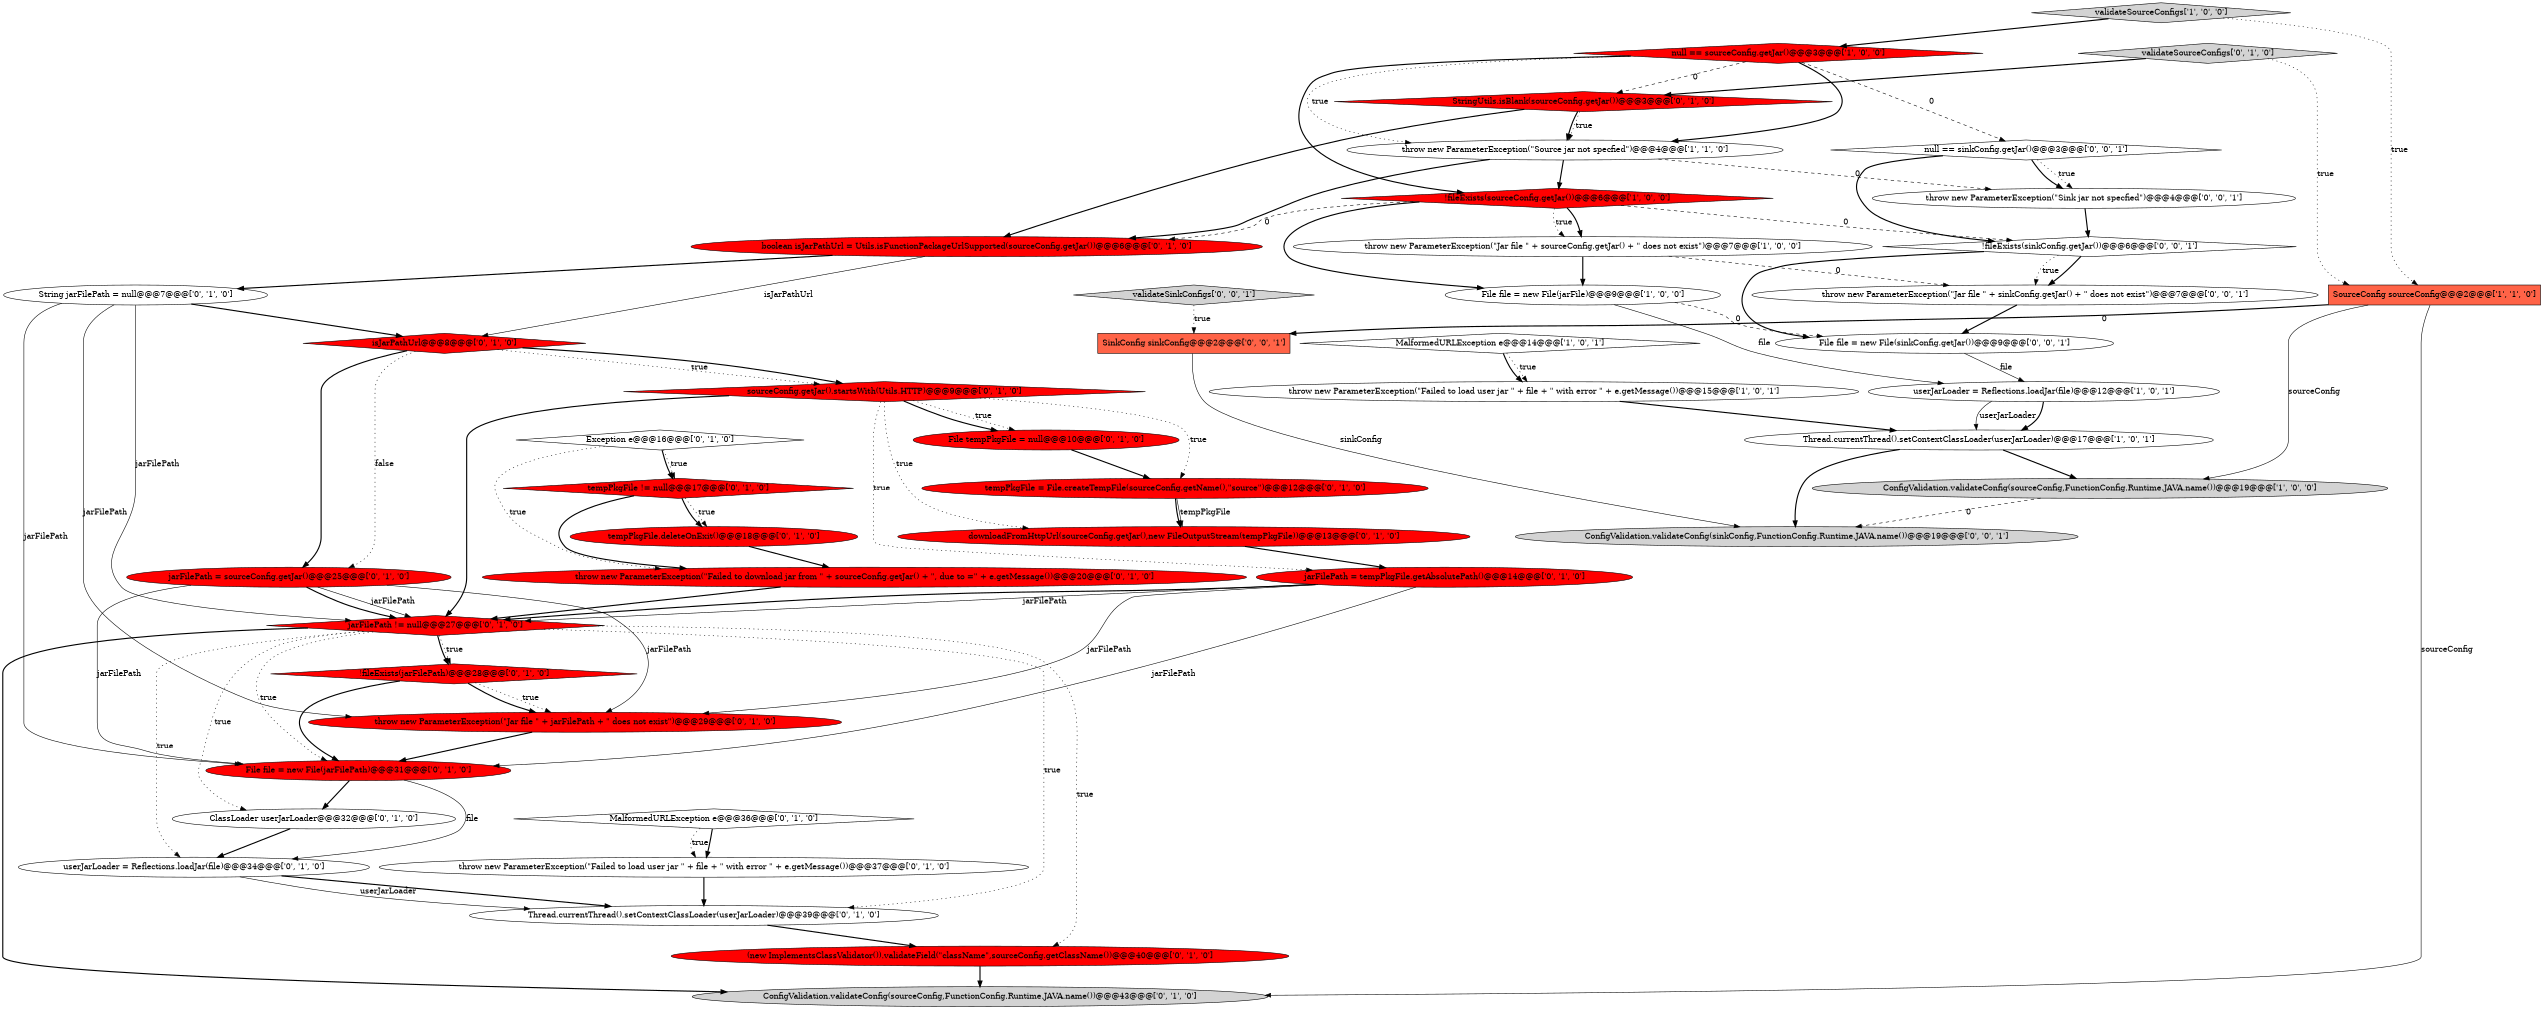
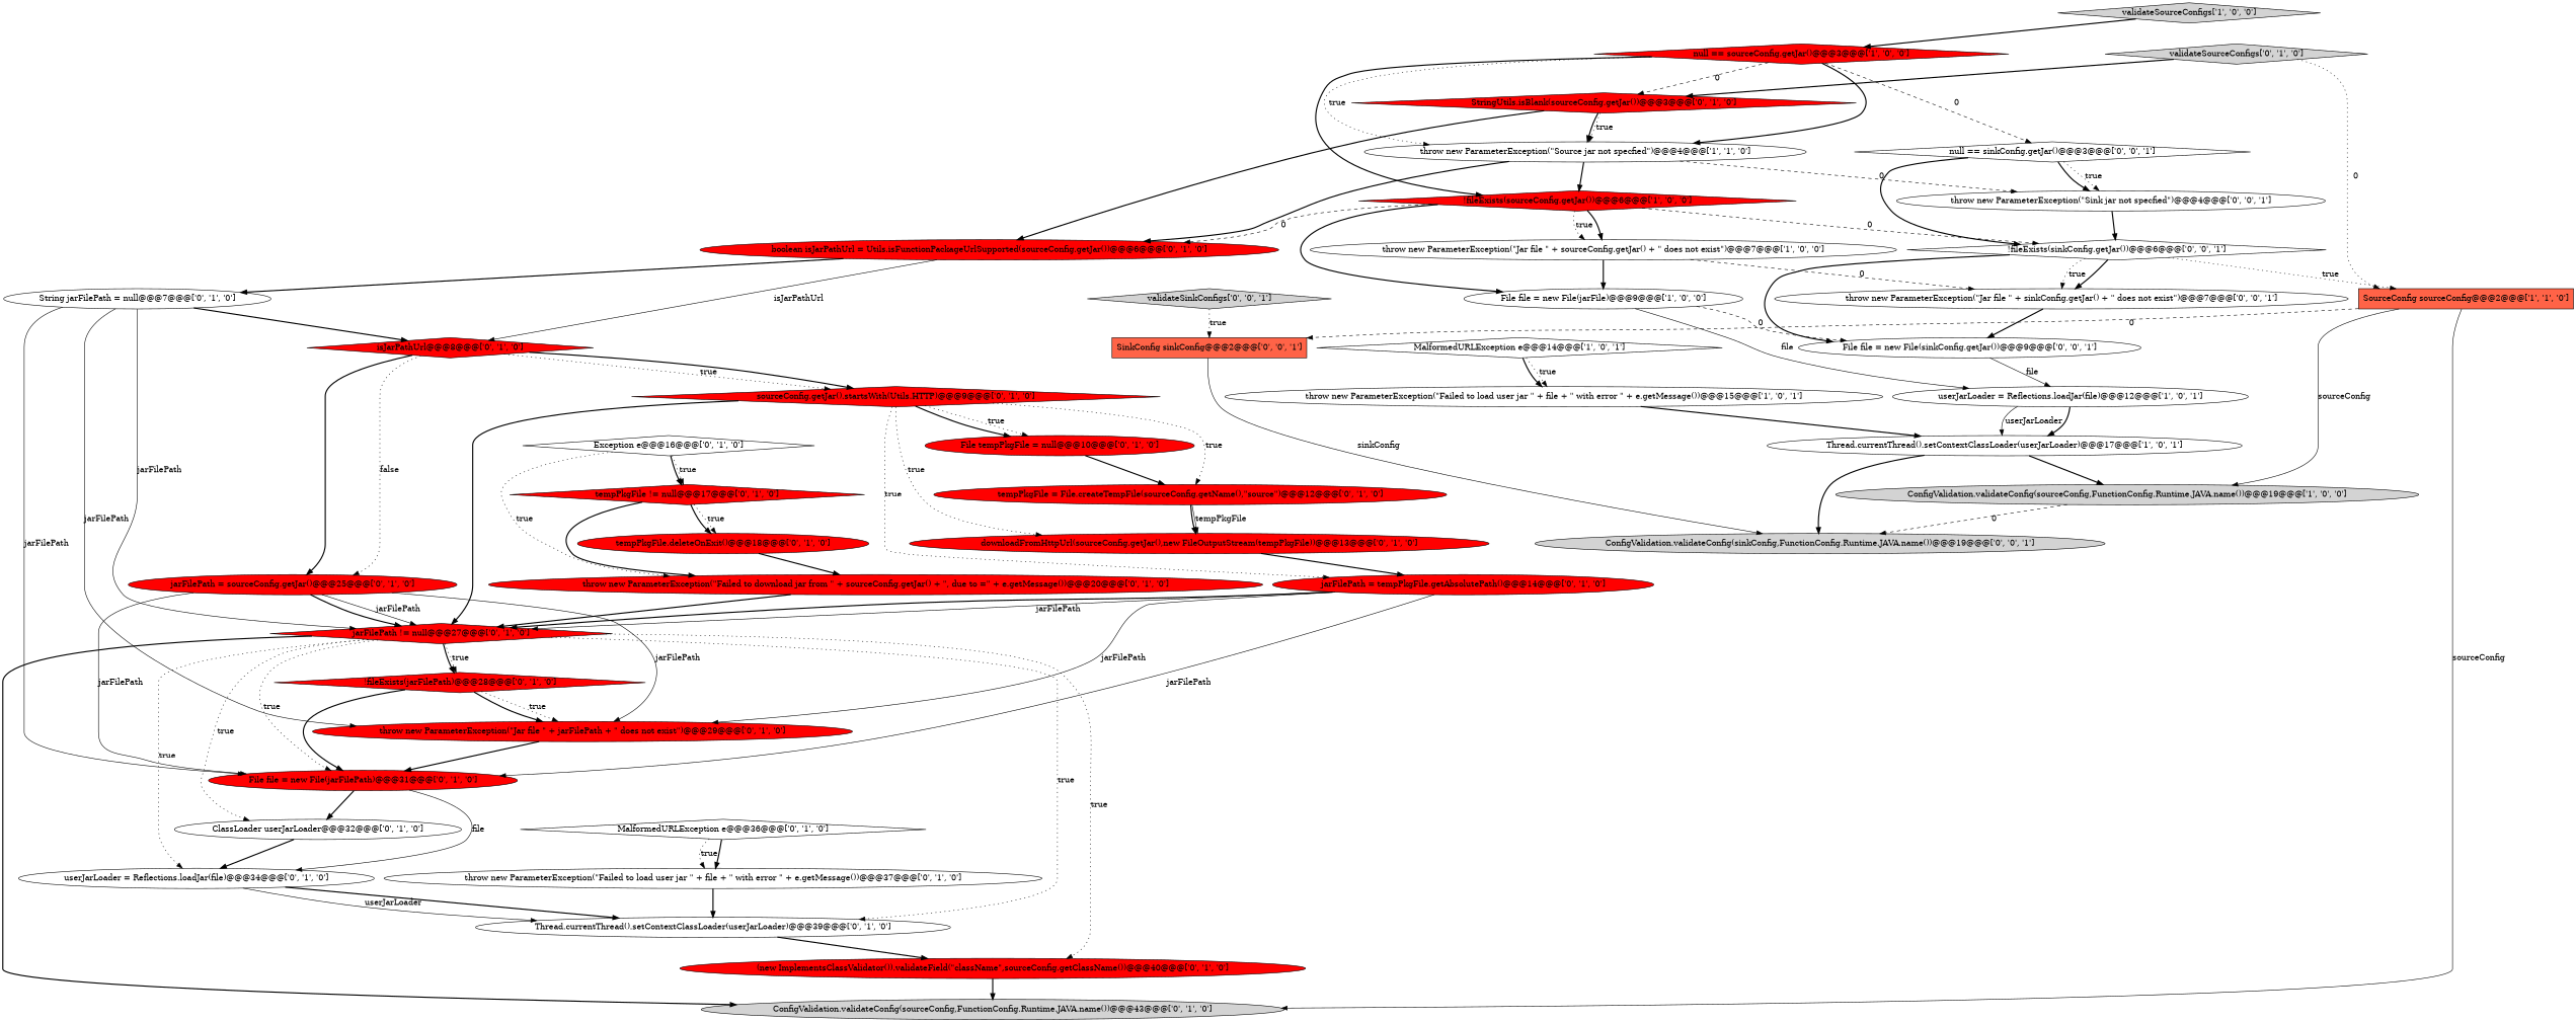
  digraph {
    node [fillcolor=white shape=ellipse style=filled]
    edge [style=bold]
    n1 [label="File file = new File(jarFile)@@@9@@@['1', '0', '0']"]
    n2 [label="File file = new File(sinkConfig.getJar())@@@9@@@['0', '0', '1']"]
    n3 [label="userJarLoader = Reflections.loadJar(file)@@@12@@@['1', '0', '1']"]
    n4 [label="Thread.currentThread().setContextClassLoader(userJarLoader)@@@17@@@['1', '0', '1']"]
    n5 [fillcolor=red label="sourceConfig.getJar().startsWith(Utils.HTTP)@@@9@@@['0', '1', '0']" shape=diamond]
    n6 [fillcolor=red label="downloadFromHttpUrl(sourceConfig.getJar(),new FileOutputStream(tempPkgFile))@@@13@@@['0', '1', '0']"]
    n7 [fillcolor=red label="jarFilePath = tempPkgFile.getAbsolutePath()@@@14@@@['0', '1', '0']"]
    n8 [fillcolor=red label="File tempPkgFile = null@@@10@@@['0', '1', '0']"]
    n9 [fillcolor=red label="jarFilePath != null@@@27@@@['0', '1', '0']" shape=diamond]
    n10 [fillcolor=red label="tempPkgFile = File.createTempFile(sourceConfig.getName(),\"source\")@@@12@@@['0', '1', '0']"]
    n11 [fillcolor=red label="throw new ParameterException(\"Jar file \" + jarFilePath + \" does not exist\")@@@29@@@['0', '1', '0']"]
    n12 [fillcolor=red label="File file = new File(jarFilePath)@@@31@@@['0', '1', '0']"]
    n13 [label="ClassLoader userJarLoader@@@32@@@['0', '1', '0']"]
    n14 [label="userJarLoader = Reflections.loadJar(file)@@@34@@@['0', '1', '0']"]
    n15 [label="Thread.currentThread().setContextClassLoader(userJarLoader)@@@39@@@['0', '1', '0']"]
    n16 [fillcolor=red label="!fileExists(jarFilePath)@@@28@@@['0', '1', '0']" shape=diamond]
    n17 [fillcolor=lightgray label="ConfigValidation.validateConfig(sourceConfig,FunctionConfig.Runtime.JAVA.name())@@@43@@@['0', '1', '0']"]
    n18 [fillcolor=red label="(new ImplementsClassValidator()).validateField(\"className\",sourceConfig.getClassName())@@@40@@@['0', '1', '0']"]
    n19 [label="throw new ParameterException(\"Jar file \" + sinkConfig.getJar() + \" does not exist\")@@@7@@@['0', '0', '1']"]
    n20 [fillcolor=red label="boolean isJarPathUrl = Utils.isFunctionPackageUrlSupported(sourceConfig.getJar())@@@6@@@['0', '1', '0']"]
    n21 [label="String jarFilePath = null@@@7@@@['0', '1', '0']"]
    n22 [fillcolor=red label="isJarPathUrl@@@8@@@['0', '1', '0']" shape=diamond]
    n23 [fillcolor=red label="jarFilePath = sourceConfig.getJar()@@@25@@@['0', '1', '0']"]
    n24 [fillcolor=lightgray label="validateSinkConfigs['0', '0', '1']" shape=diamond]
    n25 [fillcolor=tomato label="SinkConfig sinkConfig@@@2@@@['0', '0', '1']" shape=box]
    n26 [fillcolor=lightgray label="ConfigValidation.validateConfig(sinkConfig,FunctionConfig.Runtime.JAVA.name())@@@19@@@['0', '0', '1']"]
    n27 [label="null == sinkConfig.getJar()@@@3@@@['0', '0', '1']" shape=diamond]
    n28 [label="throw new ParameterException(\"Sink jar not specfied\")@@@4@@@['0', '0', '1']"]
    n29 [label="!fileExists(sinkConfig.getJar())@@@6@@@['0', '0', '1']" shape=diamond]
    n30 [label="throw new ParameterException(\"Source jar not specfied\")@@@4@@@['1', '1', '0']"]
    n31 [fillcolor=red label="!fileExists(sourceConfig.getJar())@@@6@@@['1', '0', '0']" shape=diamond]
    n32 [label="throw new ParameterException(\"Jar file \" + sourceConfig.getJar() + \" does not exist\")@@@7@@@['1', '0', '0']"]
    n33 [label="throw new ParameterException(\"Failed to load user jar \" + file + \" with error \" + e.getMessage())@@@15@@@['1', '0', '1']"]
    n34 [fillcolor=lightgray label="ConfigValidation.validateConfig(sourceConfig,FunctionConfig.Runtime.JAVA.name())@@@19@@@['1', '0', '0']"]
    n35 [fillcolor=red label="tempPkgFile != null@@@17@@@['0', '1', '0']" shape=diamond]
    n36 [fillcolor=red label="throw new ParameterException(\"Failed to download jar from \" + sourceConfig.getJar() + \", due to =\" + e.getMessage())@@@20@@@['0', '1', '0']"]
    n37 [fillcolor=red label="tempPkgFile.deleteOnExit()@@@18@@@['0', '1', '0']"]
    n38 [fillcolor=red label="StringUtils.isBlank(sourceConfig.getJar())@@@3@@@['0', '1', '0']" shape=diamond]
    n39 [fillcolor=red label="null == sourceConfig.getJar()@@@3@@@['1', '0', '0']" shape=diamond]
    n40 [label="MalformedURLException e@@@36@@@['0', '1', '0']" shape=diamond]
    n41 [label="throw new ParameterException(\"Failed to load user jar \" + file + \" with error \" + e.getMessage())@@@37@@@['0', '1', '0']"]
    n42 [fillcolor=lightgray label="validateSourceConfigs['0', '1', '0']" shape=diamond]
    n43 [fillcolor=tomato label="SourceConfig sourceConfig@@@2@@@['1', '1', '0']" shape=box]
    n44 [label="MalformedURLException e@@@14@@@['1', '0', '1']" shape=diamond]
    n45 [fillcolor=lightgray label="validateSourceConfigs['1', '0', '0']" shape=diamond]
    n46 [label="Exception e@@@16@@@['0', '1', '0']" shape=diamond]
    n1 -> n2 [label=0 style=dashed]
    n1 -> n3 [label=file style=solid]
    n2 -> n3 [label=file style=solid]
    n3 -> n4 [label=userJarLoader style=solid]
    n3 -> n4
    n4 -> n26
    n4 -> n34
    n5 -> n6 [label=true style=dotted]
    n5 -> n7 [label=true style=dotted]
    n5 -> n8 [label=true style=dotted]
    n5 -> n8
    n5 -> n9
    n5 -> n10 [label=true style=dotted]
    n6 -> n7
    n7 -> n9 [label=jarFilePath style=solid]
    n7 -> n9
    n7 -> n11 [label=jarFilePath style=solid]
    n7 -> n12 [label=jarFilePath style=solid]
    n8 -> n10
    n9 -> n12 [label=true style=dotted]
    n9 -> n13 [label=true style=dotted]
    n9 -> n14 [label=true style=dotted]
    n9 -> n15 [label=true style=dotted]
    n9 -> n16 [label=true style=dotted]
    n9 -> n16
    n9 -> n17
    n9 -> n18 [label=true style=dotted]
    n10 -> n6 [label=tempPkgFile style=solid]
    n10 -> n6
    n11 -> n12
    n12 -> n13
    n12 -> n14 [label=file style=solid]
    n13 -> n14
    n14 -> n15
    n14 -> n15 [label=userJarLoader style=solid]
    n15 -> n18
    n16 -> n11 [label=true style=dotted]
    n16 -> n11
    n16 -> n12
    n18 -> n17
    n19 -> n2
    n20 -> n21
    n20 -> n22 [label=isJarPathUrl style=solid]
    n21 -> n9 [label=jarFilePath style=solid]
    n21 -> n11 [label=jarFilePath style=solid]
    n21 -> n12 [label=jarFilePath style=solid]
    n21 -> n22
    n22 -> n5 [label=true style=dotted]
    n22 -> n5
    n22 -> n23
    n22 -> n23 [label=false style=dotted]
    n23 -> n9
    n23 -> n9 [label=jarFilePath style=solid]
    n23 -> n11 [label=jarFilePath style=solid]
    n23 -> n12 [label=jarFilePath style=solid]
    n24 -> n25 [label=true style=dotted]
    n25 -> n26 [label=sinkConfig style=solid]
    n27 -> n28
    n27 -> n28 [label=true style=dotted]
    n27 -> n29
    n28 -> n29
    n29 -> n2
    n29 -> n19
    n29 -> n19 [label=true style=dotted]
    n30 -> n20
    n30 -> n28 [label=0 style=dashed]
    n30 -> n31
    n31 -> n1
    n31 -> n20 [label=0 style=dashed]
    n31 -> n29 [label=0 style=dashed]
    n31 -> n32
    n31 -> n32 [label=true style=dotted]
    n32 -> n1
    n32 -> n19 [label=0 style=dashed]
    n33 -> n4
    n34 -> n26 [label=0 style=dashed]
    n35 -> n36
    n35 -> n37 [label=true style=dotted]
    n35 -> n37
    n36 -> n9
    n37 -> n36
    n38 -> n20
    n38 -> n30
    n38 -> n30 [label=true style=dotted]
    n39 -> n27 [label=0 style=dashed]
    n39 -> n30 [label=true style=dotted]
    n39 -> n30
    n39 -> n31
    n39 -> n38 [label=0 style=dashed]
    n40 -> n41 [label=true style=dotted]
    n40 -> n41
    n41 -> n15
    n42 -> n38
-   n42 -> n43 [label=true style=dotted]
+   n42 -> n43 [label=0 style=dotted]
    n43 -> n17 [label=sourceConfig style=solid]
-   n43 -> n25 [label=0]
+   n43 -> n25 [label=0 style=dashed]
    n43 -> n34 [label=sourceConfig style=solid]
    n44 -> n33 [label=true style=dotted]
    n44 -> n33
    n45 -> n39
-   n45 -> n43 [label=true style=dotted]
+   n29 -> n43 [label=true style=dotted]
    n46 -> n35
    n46 -> n35 [label=true style=dotted]
    n46 -> n36 [label=true style=dotted]
  }
